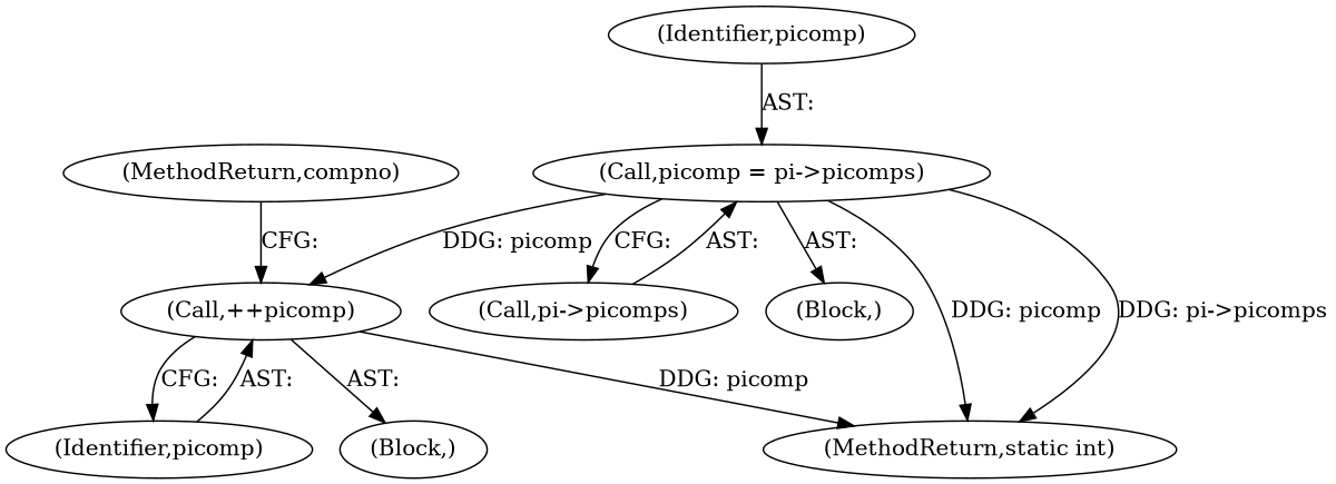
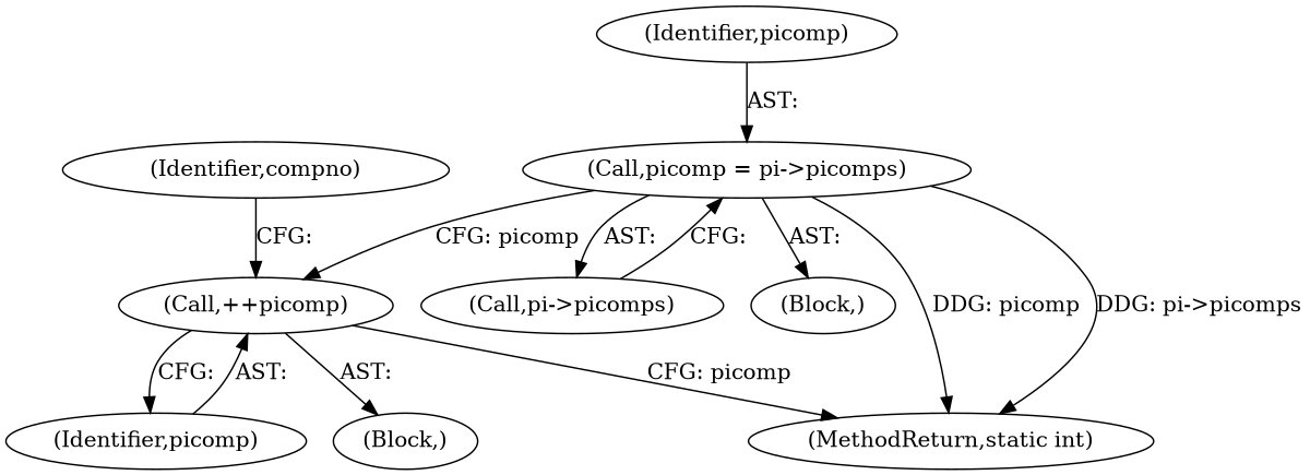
  digraph {
    n1 [label="(Call,picomp = pi->picomps)"]
    n2 [label="(Call,++picomp)"]
    n3 [label="(Call,pi->picomps)"]
    n4 [label="(Block,)"]
    n5 [label="(MethodReturn,static int)"]
    n6 [label="(Identifier,picomp)"]
    n7 [label="(Block,)"]
-   n8 [label="(MethodReturn,compno)"]
+   n8 [label="(Identifier,compno)"]
    n9 [label="(Identifier,picomp)"]
-   n1 -> n2 [label="DDG: picomp"]
-   n1 -> n3 [label="CFG: "]
+   n1 -> n2 [label="CFG: picomp"]
+   n1 -> n3 [label="AST: "]
    n1 -> n4 [label="AST: "]
    n1 -> n5 [label="DDG: picomp"]
    n1 -> n5 [label="DDG: pi->picomps"]
-   n2 -> n5 [label="DDG: picomp"]
+   n2 -> n5 [label="CFG: picomp"]
    n2 -> n6 [label="CFG: "]
    n2 -> n7 [label="AST: "]
-   n3 -> n1 [label="AST: "]
+   n3 -> n1 [label="CFG: "]
    n6 -> n2 [label="AST: "]
    n8 -> n2 [label="CFG: "]
    n9 -> n1 [label="AST: "]
  }
